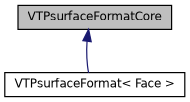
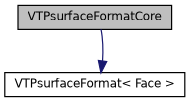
  digraph {
    node [color=black fontname=Helvetica fontsize=10 shape=record]
    n1 [fillcolor=grey75 fontcolor=black height=0.2 label=VTPsurfaceFormatCore style=filled width=0.4]
    n2 [height=0.2 label="VTPsurfaceFormat\< Face \>" width=0.4]
-   n1 -> n2 [color=midnightblue dir=back fontname=Helvetica fontsize=10 labelfontname=Helvetica labelfontsize=10 style=solid]
+   n2 -> n1 [color=midnightblue dir=back fontname=Helvetica fontsize=10 labelfontname=Helvetica labelfontsize=10 style=solid]
  }
